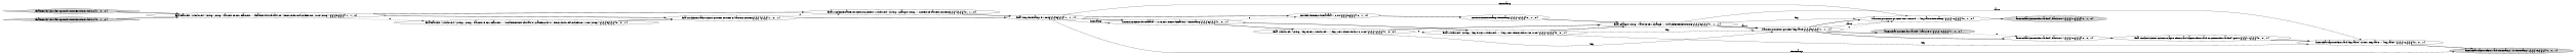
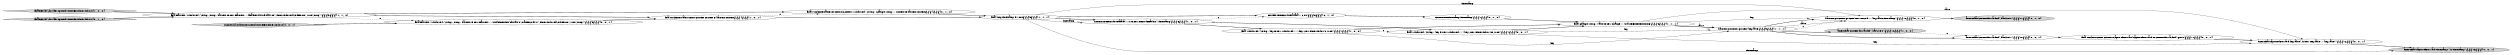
  digraph {
    rankdir=LR
    node [fillcolor=white shape=ellipse style=filled]
    edge [style=bold]
    n1 [label="context.setTimestamp(timestamp)@@@7@@@['0', '1', '0']"]
    n2 [label="final Change<Long> value = new Change<>(null,ARBITRARY_LONG)@@@8@@@['1', '1', '1']"]
    n3 [label="harness.processor.process(new Record<>(key,value,timestamp))@@@10@@@['0', '1', '0']"]
    n4 [label="assertThat(capturedForward.keyValue(),is(new KeyValue<>(key,value)))@@@12@@@['0', '0', '1']"]
    n5 [label="harness.processor.process(key,value)@@@9@@@['1', '1', '1']"]
+   n6 [fillcolor=lightgray label="suppressShouldNotDropTombstonesForTimeWindows['0', '0', '1']" shape=diamond]
    n7 [label="final Harness<Windowed<String>,Long> harness = new Harness<>(untilTimeLimit(ofMillis(0),maxRecords(0)),timeWindowedSerdeFrom(,100L),Long())@@@3@@@['0', '0', '1']"]
    n8 [label="final MockInternalProcessorContext context = harness.context@@@4@@@['1', '0', '1']"]
    n9 [label="final long timestamp = 100L@@@5@@@['1', '1', '1']"]
    n10 [fillcolor=lightgray label="assertThat(capturedForward.timestamp(),is(timestamp))@@@13@@@['0', '0', '1']"]
    n11 [label="context.setRecordMetadata(\"\",0,0L,new RecordHeaders(),timestamp)@@@6@@@['1', '0', '1']"]
    n12 [label="context.setRecordMetadata(\"\",0,0L)@@@6@@@['0', '1', '0']"]
    n13 [fillcolor=lightgray label="assertThat(context.forwarded(),hasSize(0))@@@11@@@['0', '1', '0']"]
    n14 [label="final Windowed<String> key = new Windowed<>(\"hey\",new TimeWindow(0,100L))@@@7@@@['1', '0', '0']"]
    n15 [label="final Windowed<String> key = new Windowed<>(\"hey\",new TimeWindow(0L,100L))@@@7@@@['0', '0', '1']"]
    n16 [label="final MockInternalNewProcessorContext<Windowed<String>,Change<Long>> context = harness.context@@@4@@@['0', '1', '0']"]
    n17 [label="assertThat(context.forwarded(),hasSize(1))@@@10@@@['0', '0', '1']"]
    n18 [fillcolor=lightgray label="assertThat(context.forwarded(),hasSize(0))@@@10@@@['1', '0', '0']"]
    n19 [label="final MockProcessorContext.CapturedForward capturedForward = context.forwarded().get(0)@@@11@@@['0', '0', '1']"]
    n20 [fillcolor=lightgray label="finalResultsShouldDropTombstonesForTimeWindows['1', '0', '0']" shape=diamond]
    n21 [label="final Harness<Windowed<String>,Long> harness = new Harness<>(finalResults(ofMillis(0L)),timeWindowedSerdeFrom(,100L),Long())@@@3@@@['1', '1', '0']"]
    n22 [fillcolor=lightgray label="finalResultsShouldDropTombstonesForTimeWindows['0', '1', '0']" shape=diamond]
    n1 -> n2
    n2 -> n3 [label=key style=solid]
    n2 -> n4 [label=value style=solid]
    n2 -> n5
    n2 -> n5 [label=value style=solid]
    n3 -> n13
    n4 -> n10
    n5 -> n3
    n5 -> n3 [label=value style=solid]
    n5 -> n3 [label=0 style=dashed]
    n5 -> n17
    n5 -> n18
+   n6 -> n7
    n7 -> n8
    n8 -> n9
    n8 -> n16 [label=0 style=dashed]
    n9 -> n3 [label=timestamp style=solid]
    n9 -> n10 [label=timestamp style=solid]
    n9 -> n11
    n9 -> n11 [label=timestamp style=solid]
    n9 -> n12
    n11 -> n12 [label=0 style=dashed]
    n11 -> n14
    n11 -> n15
    n12 -> n1
    n14 -> n2
    n14 -> n5 [label=key style=solid]
    n14 -> n15 [label=0 style=dashed]
    n15 -> n2
    n15 -> n4 [label=key style=solid]
    n15 -> n5 [label=key style=solid]
    n16 -> n9
    n17 -> n19
    n18 -> n17 [label=0 style=dashed]
    n19 -> n4
    n20 -> n21
    n21 -> n7 [label=0 style=dashed]
    n21 -> n8
    n21 -> n16
    n22 -> n21
  }
